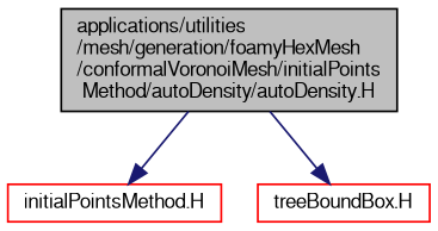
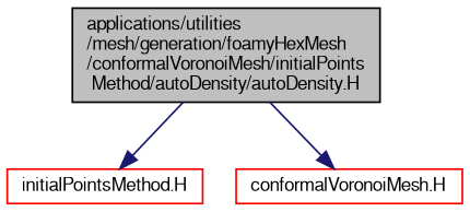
  digraph {
    node [color=red fontname=FreeSans fontsize=10 shape=record]
    edge [color=midnightblue fontname=FreeSans fontsize=10 labelfontname=FreeSans labelfontsize=10 style=solid]
    n1 [color=black fillcolor=grey75 fontcolor=black height=0.2 label="applications/utilities\l/mesh/generation/foamyHexMesh\l/conformalVoronoiMesh/initialPoints\lMethod/autoDensity/autoDensity.H" style=filled width=0.4]
    n2 [height=0.2 label="initialPointsMethod.H" width=0.4]
-   n3 [height=0.2 label="treeBoundBox.H" width=0.4]
+   n3 [height=0.2 label="conformalVoronoiMesh.H" width=0.4]
    n1 -> n2
    n1 -> n3
  }
